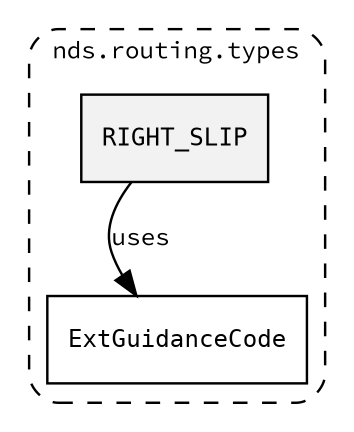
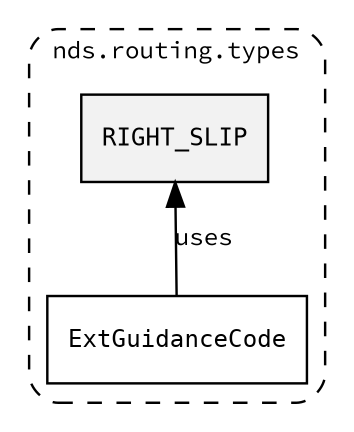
  digraph {
    fontsize=10
    rankdir=TB
    fontname="Source Code Pro"
    node [fontsize=10 shape=box fontname="Source Code Pro"]
    n1 [fillcolor="#0000000D" label=<<font face="monospace"><table align="center" border="0" cellspacing="0" cellpadding="0"><tr><td href="../../../content/packages/nds.routing.types.html#Constant-RIGHT_SLIP" title="Constant defined in nds.routing.types">RIGHT_SLIP</td></tr></table></font>> style=filled]
    n2 [label=<<font face="monospace"><table align="center" border="0" cellspacing="0" cellpadding="0"><tr><td href="../../../content/packages/nds.routing.types.html#Subtype-ExtGuidanceCode" title="Subtype defined in nds.routing.types">ExtGuidanceCode</td></tr></table></font>>]
    subgraph cluster_1 {
      label="nds.routing.types"
      style="dashed, rounded"
      n1
      n2
    }
-   n1 -> n2 [fontsize=10 label=uses fontname="Source Code Pro"]
+   n2 -> n1 [fontsize=10 label=uses fontname="Source Code Pro"]
  }
